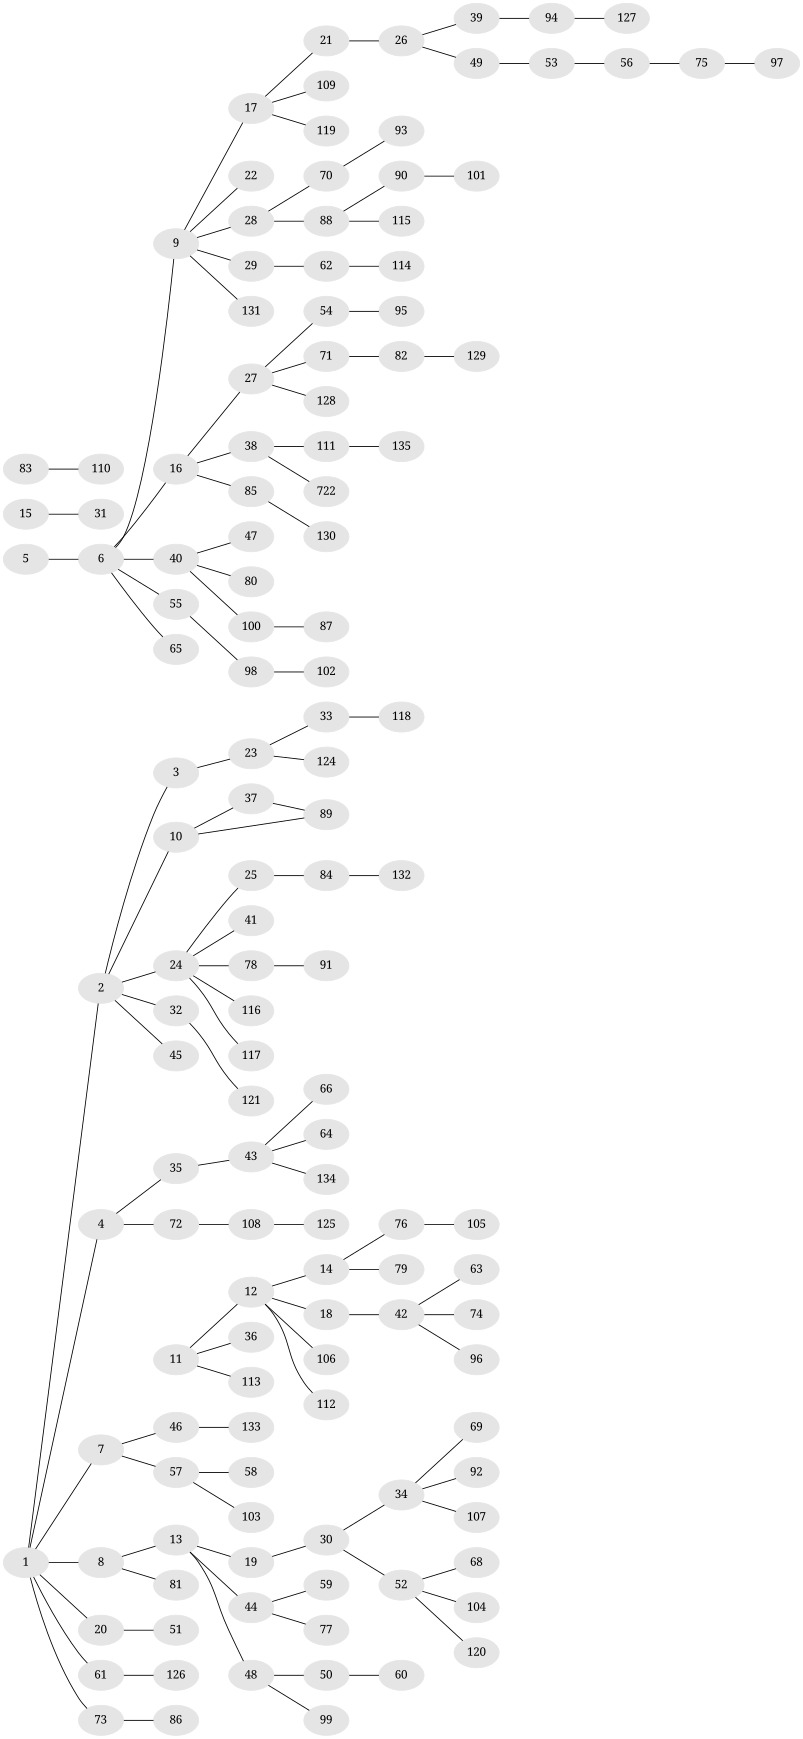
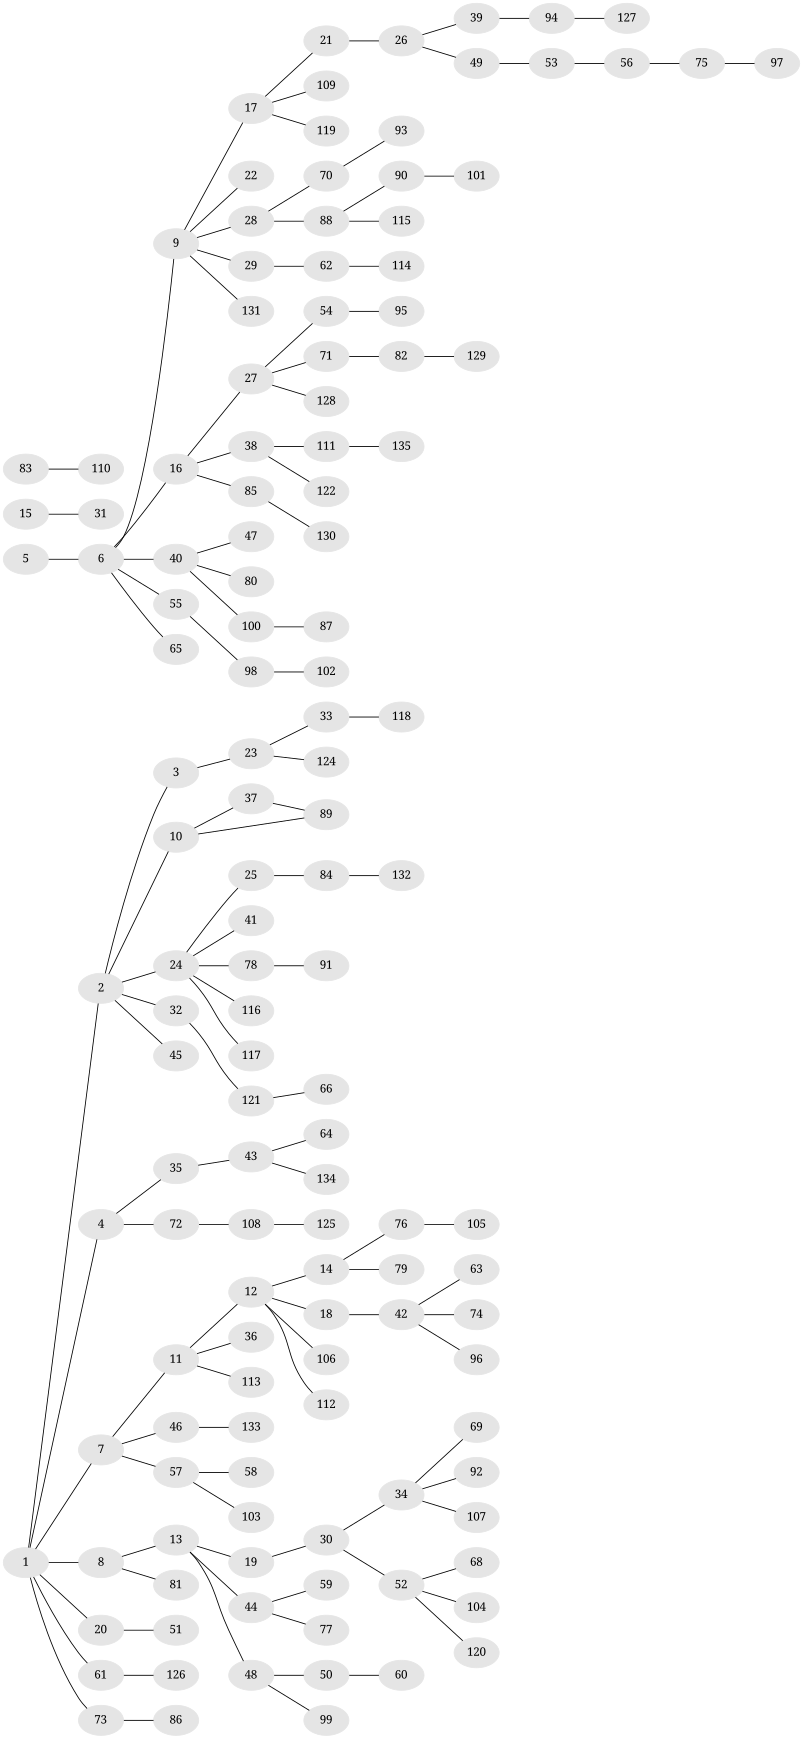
  graph {
    fontname="Noto Serif"
    rankdir=LR
    node [color=gray90 fontname="Noto Serif" style=filled]
    edge [fontname="Noto Serif"]
    1
    2
    4
    7
    8
    20
    61
    73
    3
    10
    24
    32
    45
    35
    72
    11
    46
    57
    13
    81
    51
    126
    86
    23
    5
    6
    37
    89
    25
    41
    78
    116
    117
    121
    33
    124
    43
    108
    9
    16
    40
    55
    65
    17
    22
    28
    29
    131
    27
    38
    85
    47
    80
    100
    98
    12
    36
    113
    133
    58
    103
    19
    44
    48
    21
    109
    119
    70
    88
    62
    15
    31
    14
    18
    106
    112
    76
    79
    42
    30
    59
    77
    50
    99
    105
    54
    71
    128
    111
-   122 [label=722]
+   122
    130
    26
    63
    74
    96
    34
    52
    39
    49
    118
    84
    91
    132
    94
    53
    95
    82
    93
    90
    115
    114
    69
    92
    107
    68
    104
    120
    64
    66
    134
    135
    127
    87
    83
    110
    60
    56
    75
    102
    97
    129
    125
    101
    1 -- 2
    1 -- 4
    1 -- 7
    1 -- 8
    1 -- 20
    1 -- 61
    1 -- 73
    2 -- 3
    2 -- 10
    2 -- 24
    2 -- 32
    2 -- 45
    4 -- 35
    4 -- 72
+   7 -- 11
    7 -- 46
    7 -- 57
    8 -- 13
    8 -- 81
    20 -- 51
    61 -- 126
    73 -- 86
    3 -- 23
    10 -- 37
    10 -- 89
    24 -- 25
    24 -- 41
    24 -- 78
    24 -- 116
    24 -- 117
    32 -- 121
    35 -- 43
    72 -- 108
    11 -- 12
    11 -- 36
    11 -- 113
    46 -- 133
    57 -- 58
    57 -- 103
    13 -- 19
    13 -- 44
    13 -- 48
    23 -- 33
    23 -- 124
    5 -- 6
    6 -- 9
    6 -- 16
    6 -- 40
    6 -- 55
    6 -- 65
    37 -- 89
    25 -- 84
    78 -- 91
    33 -- 118
    43 -- 64
-   43 -- 66
+   121 -- 66
    43 -- 134
    108 -- 125
    9 -- 17
    9 -- 22
    9 -- 28
    9 -- 29
    9 -- 131
    16 -- 27
    16 -- 38
    16 -- 85
    40 -- 47
    40 -- 80
    40 -- 100
    55 -- 98
    17 -- 21
    17 -- 109
    17 -- 119
    28 -- 70
    28 -- 88
    29 -- 62
    27 -- 54
    27 -- 71
    27 -- 128
    38 -- 111
    38 -- 122
    85 -- 130
    100 -- 87
    98 -- 102
    12 -- 14
    12 -- 18
    12 -- 106
    12 -- 112
    19 -- 30
    44 -- 59
    44 -- 77
    48 -- 50
    48 -- 99
    21 -- 26
    70 -- 93
    88 -- 90
    88 -- 115
    62 -- 114
    15 -- 31
    14 -- 76
    14 -- 79
    18 -- 42
    76 -- 105
    42 -- 63
    42 -- 74
    42 -- 96
    30 -- 34
    30 -- 52
    50 -- 60
    54 -- 95
    71 -- 82
    111 -- 135
    26 -- 39
    26 -- 49
    34 -- 69
    34 -- 92
    34 -- 107
    52 -- 68
    52 -- 104
    52 -- 120
    39 -- 94
    49 -- 53
    84 -- 132
    94 -- 127
    53 -- 56
    82 -- 129
    90 -- 101
    83 -- 110
    56 -- 75
    75 -- 97
  }
